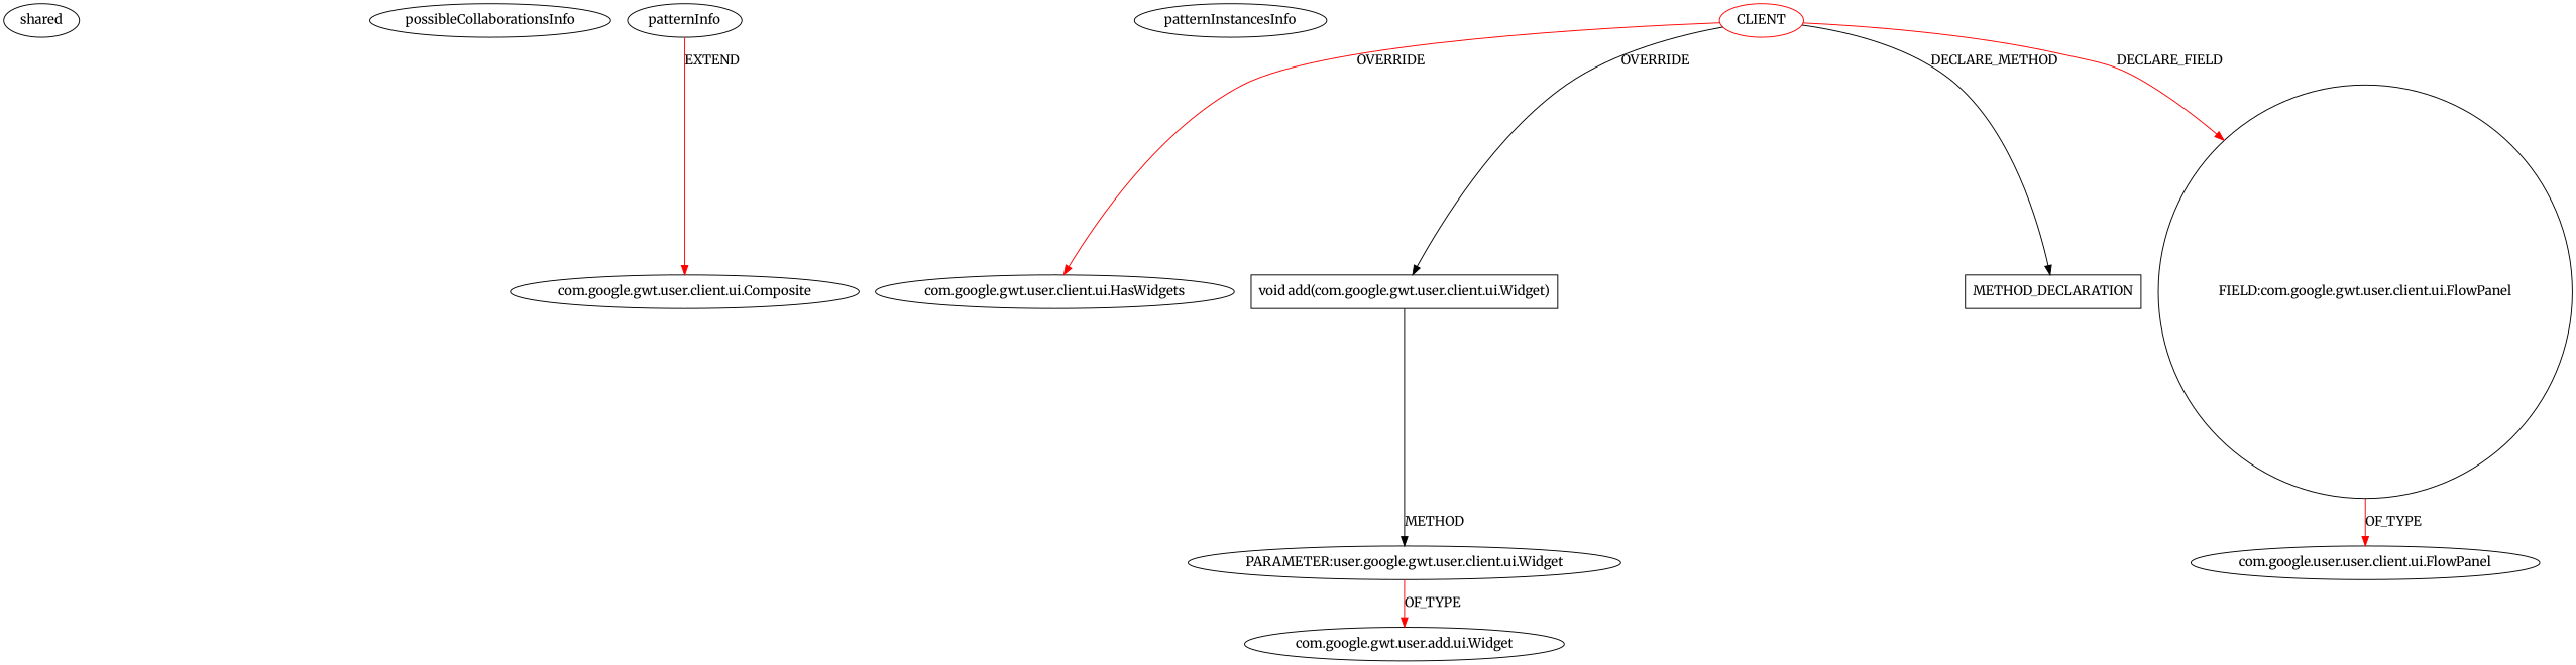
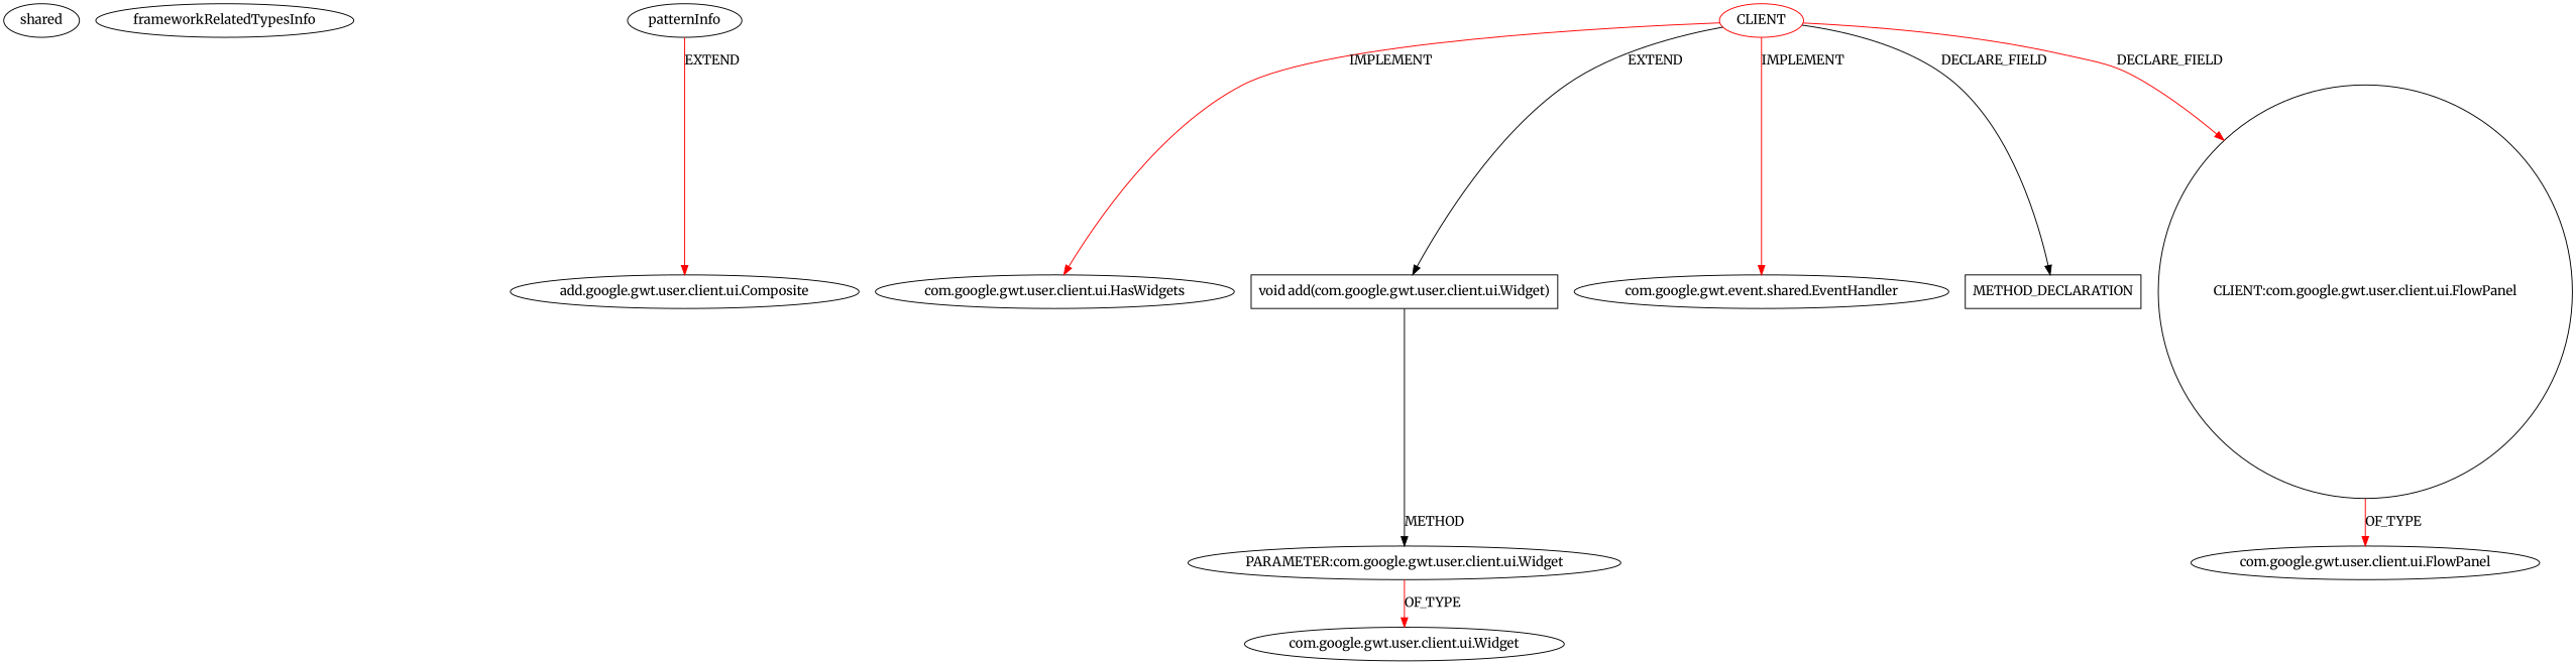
  digraph {
    fontname=Merriweather
    node [fontname=Merriweather isFrameworkType=false]
    edge [color=red fontname=Merriweather]
    n1 [category=pattern graphId=698 isAnonymous=false label=shared possibleRelation=false isFrameworkType=""]
-   possibleCollaborationsInfo [isFrameworkType=""]
+   frameworkRelatedTypesInfo [0="com.google.gwt.event.shared.EventHandler" 1="com.google.gwt.user.client.ui.Composite" 2="com.google.gwt.user.client.ui.HasWidgets" isFrameworkType=""]
    patternInfo [frequency=2.0 patternRootClient=0 isFrameworkType=""]
-   n5 [label="com.google.gwt.user.client.ui.Composite" vertexType=FRAMEWORK_CLASS_TYPE]
-   patternInstancesInfo [0="nextinterfaces-next~/nextinterfaces-next/next-master/src/next/i/view/XTableView.java~XTableView~4183" 1="nextinterfaces-next~/nextinterfaces-next/next-master/src/next/i/view/XSlideView.java~XSlideView~4184" isFrameworkType=""]
+   n5 [label="add.google.gwt.user.client.ui.Composite" vertexType=FRAMEWORK_CLASS_TYPE]
    n7 [label="com.google.gwt.user.client.ui.HasWidgets" vertexType=FRAMEWORK_INTERFACE_TYPE]
    n8 [color=red label=CLIENT vertexType=ROOT_CLIENT_CLASS_DECLARATION]
    n9 [label="void add(com.google.gwt.user.client.ui.Widget)" shape=box vertexType=OVERRIDING_METHOD_DECLARATION]
+   n10 [label="com.google.gwt.event.shared.EventHandler" vertexType=FRAMEWORK_INTERFACE_TYPE]
    n11 [label=METHOD_DECLARATION shape=box vertexType=CLIENT_METHOD_DECLARATION]
-   n12 [label="FIELD:com.google.gwt.user.client.ui.FlowPanel" shape=circle vertexType=FIELD_DECLARATION]
-   n13 [label="PARAMETER:user.google.gwt.user.client.ui.Widget" vertexType=PARAMETER_DECLARATION]
-   n14 [label="com.google.user.user.client.ui.FlowPanel" vertexType=FRAMEWORK_CLASS_TYPE]
-   n15 [label="com.google.gwt.user.add.ui.Widget" vertexType=FRAMEWORK_CLASS_TYPE]
+   n12 [label="CLIENT:com.google.gwt.user.client.ui.FlowPanel" shape=circle vertexType=FIELD_DECLARATION]
+   n13 [label="PARAMETER:com.google.gwt.user.client.ui.Widget" vertexType=PARAMETER_DECLARATION]
+   n14 [label="com.google.gwt.user.client.ui.FlowPanel" vertexType=FRAMEWORK_CLASS_TYPE]
+   n15 [label="com.google.gwt.user.client.ui.Widget" vertexType=FRAMEWORK_CLASS_TYPE]
    patternInfo -> n5 [label=EXTEND]
-   n8 -> n7 [label=OVERRIDE]
-   n8 -> n9 [label=OVERRIDE color=""]
-   n8 -> n11 [label=DECLARE_METHOD color=""]
+   n8 -> n7 [label=IMPLEMENT]
+   n8 -> n9 [label=EXTEND color=""]
+   n8 -> n10 [label=IMPLEMENT]
+   n8 -> n11 [label=DECLARE_FIELD color=""]
    n8 -> n12 [label=DECLARE_FIELD]
    n9 -> n13 [label=METHOD color=""]
    n12 -> n14 [label=OF_TYPE]
    n13 -> n15 [label=OF_TYPE]
  }
